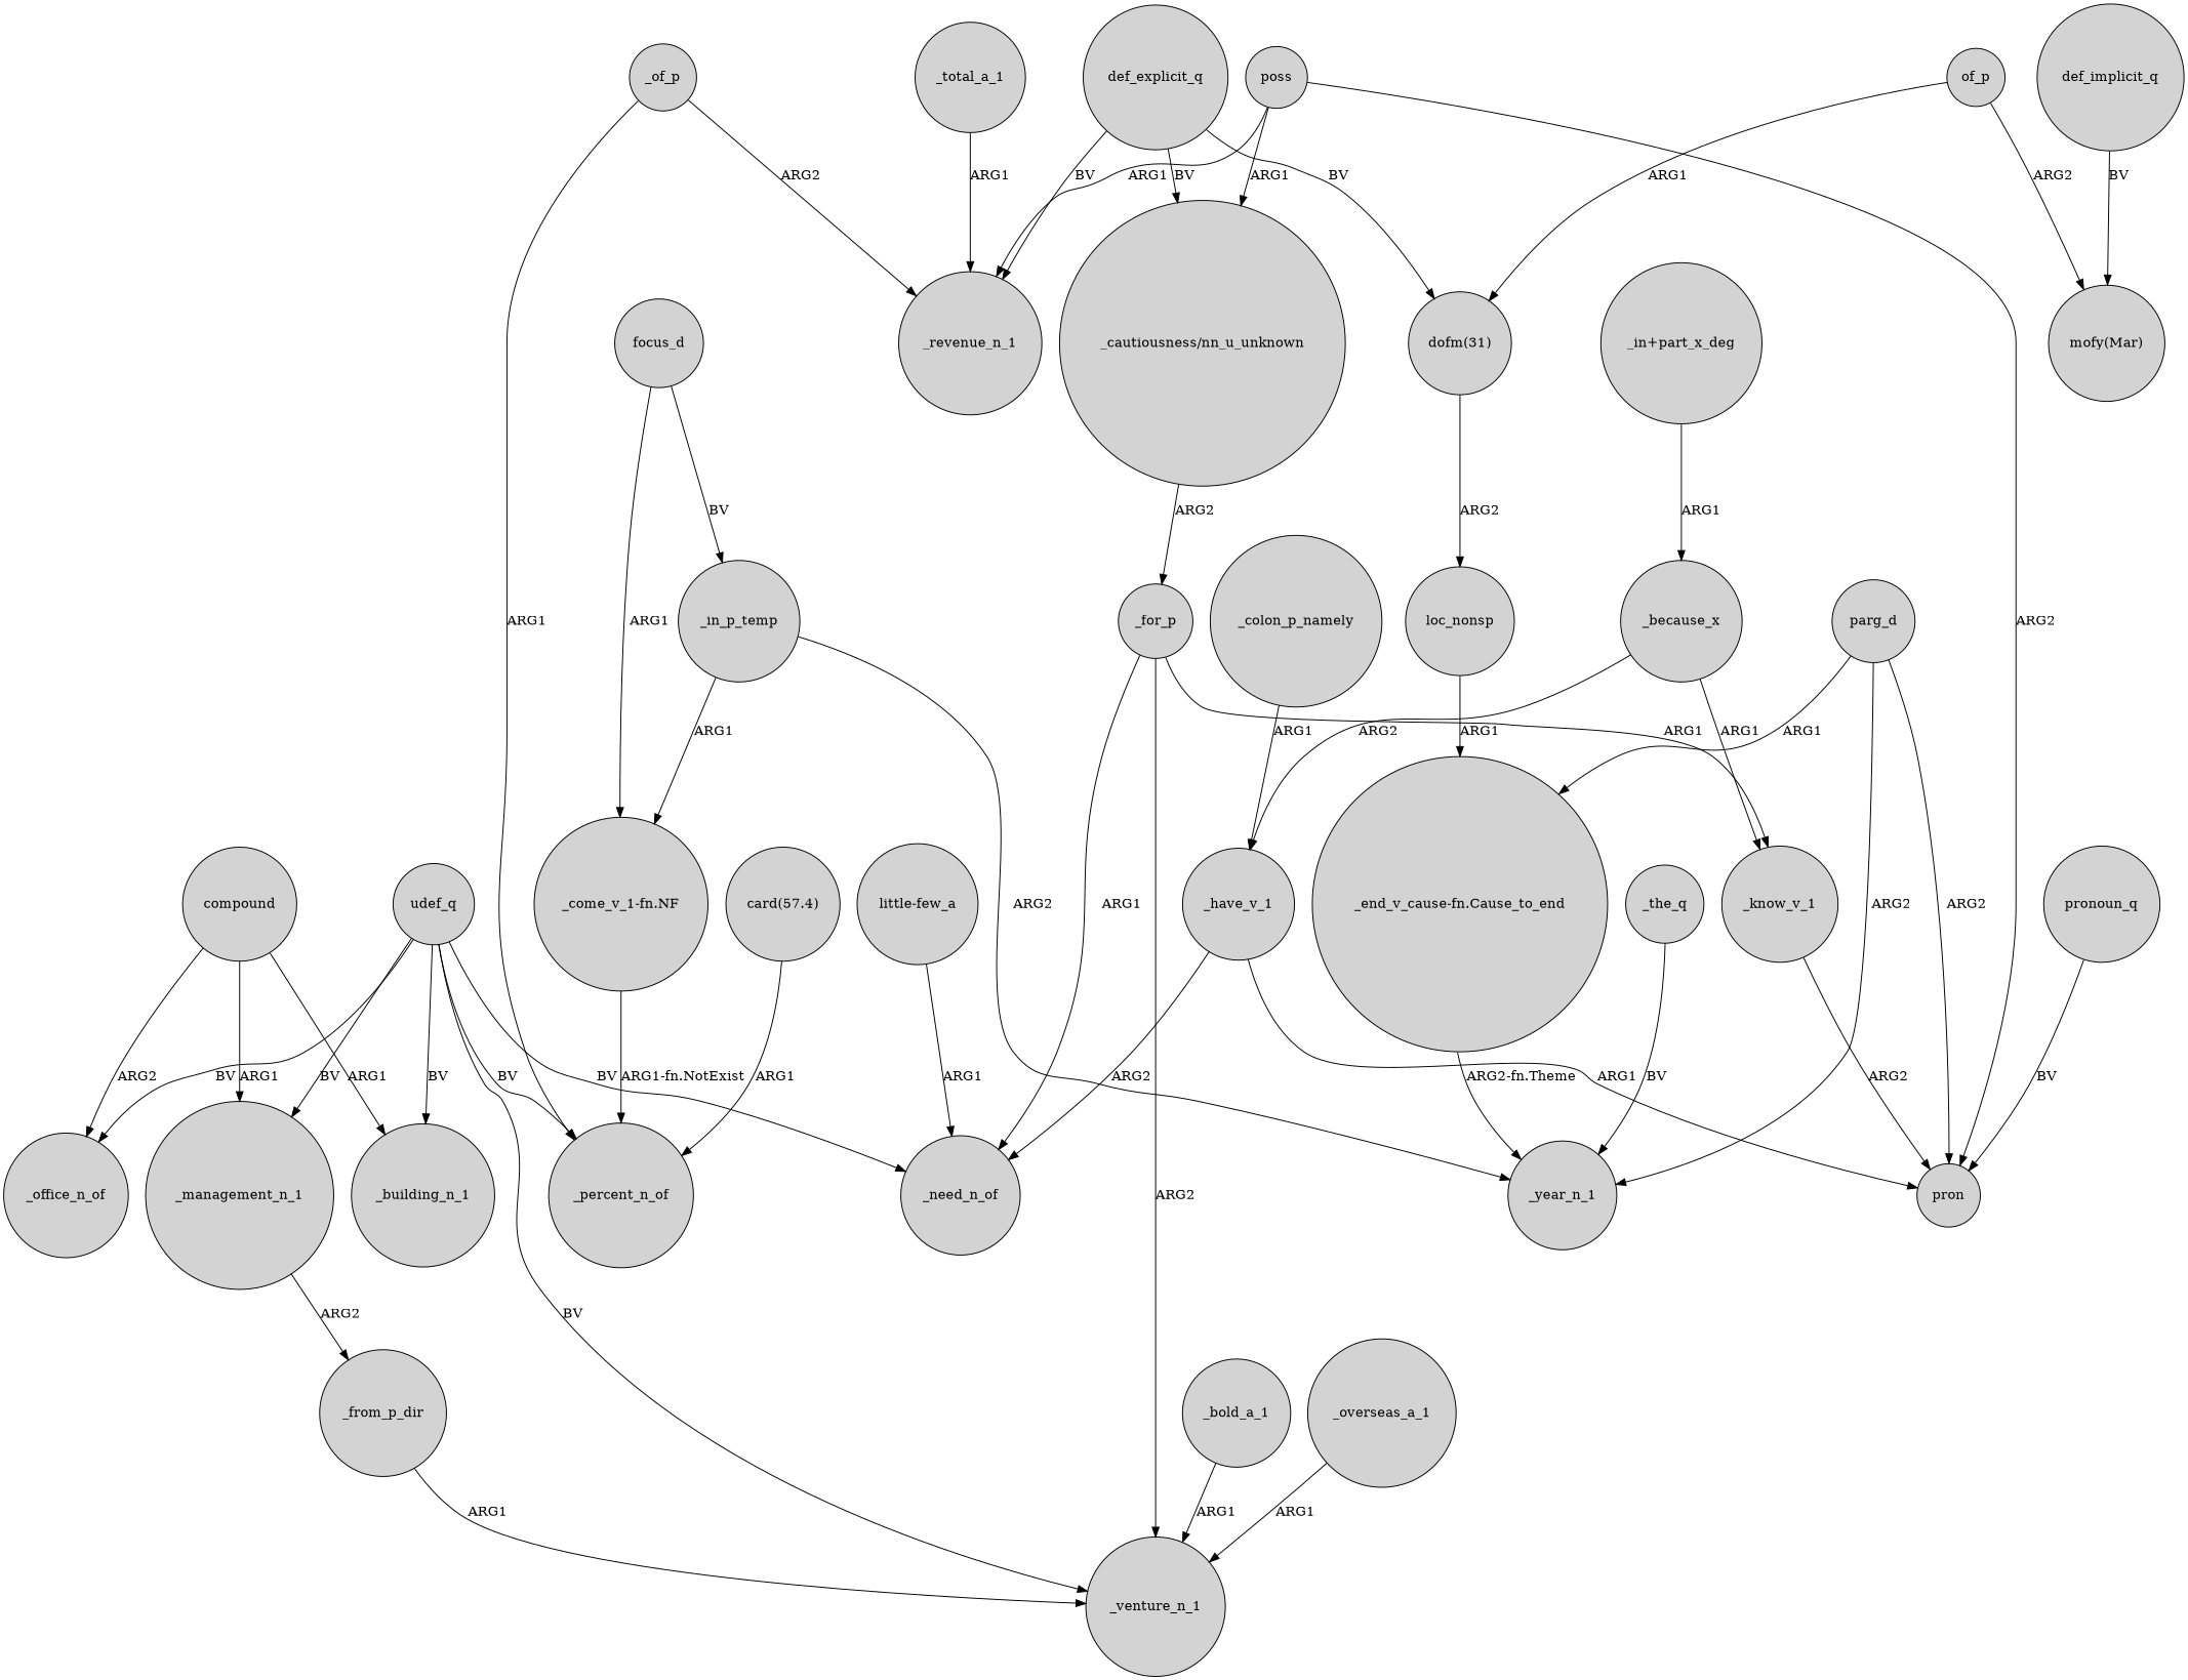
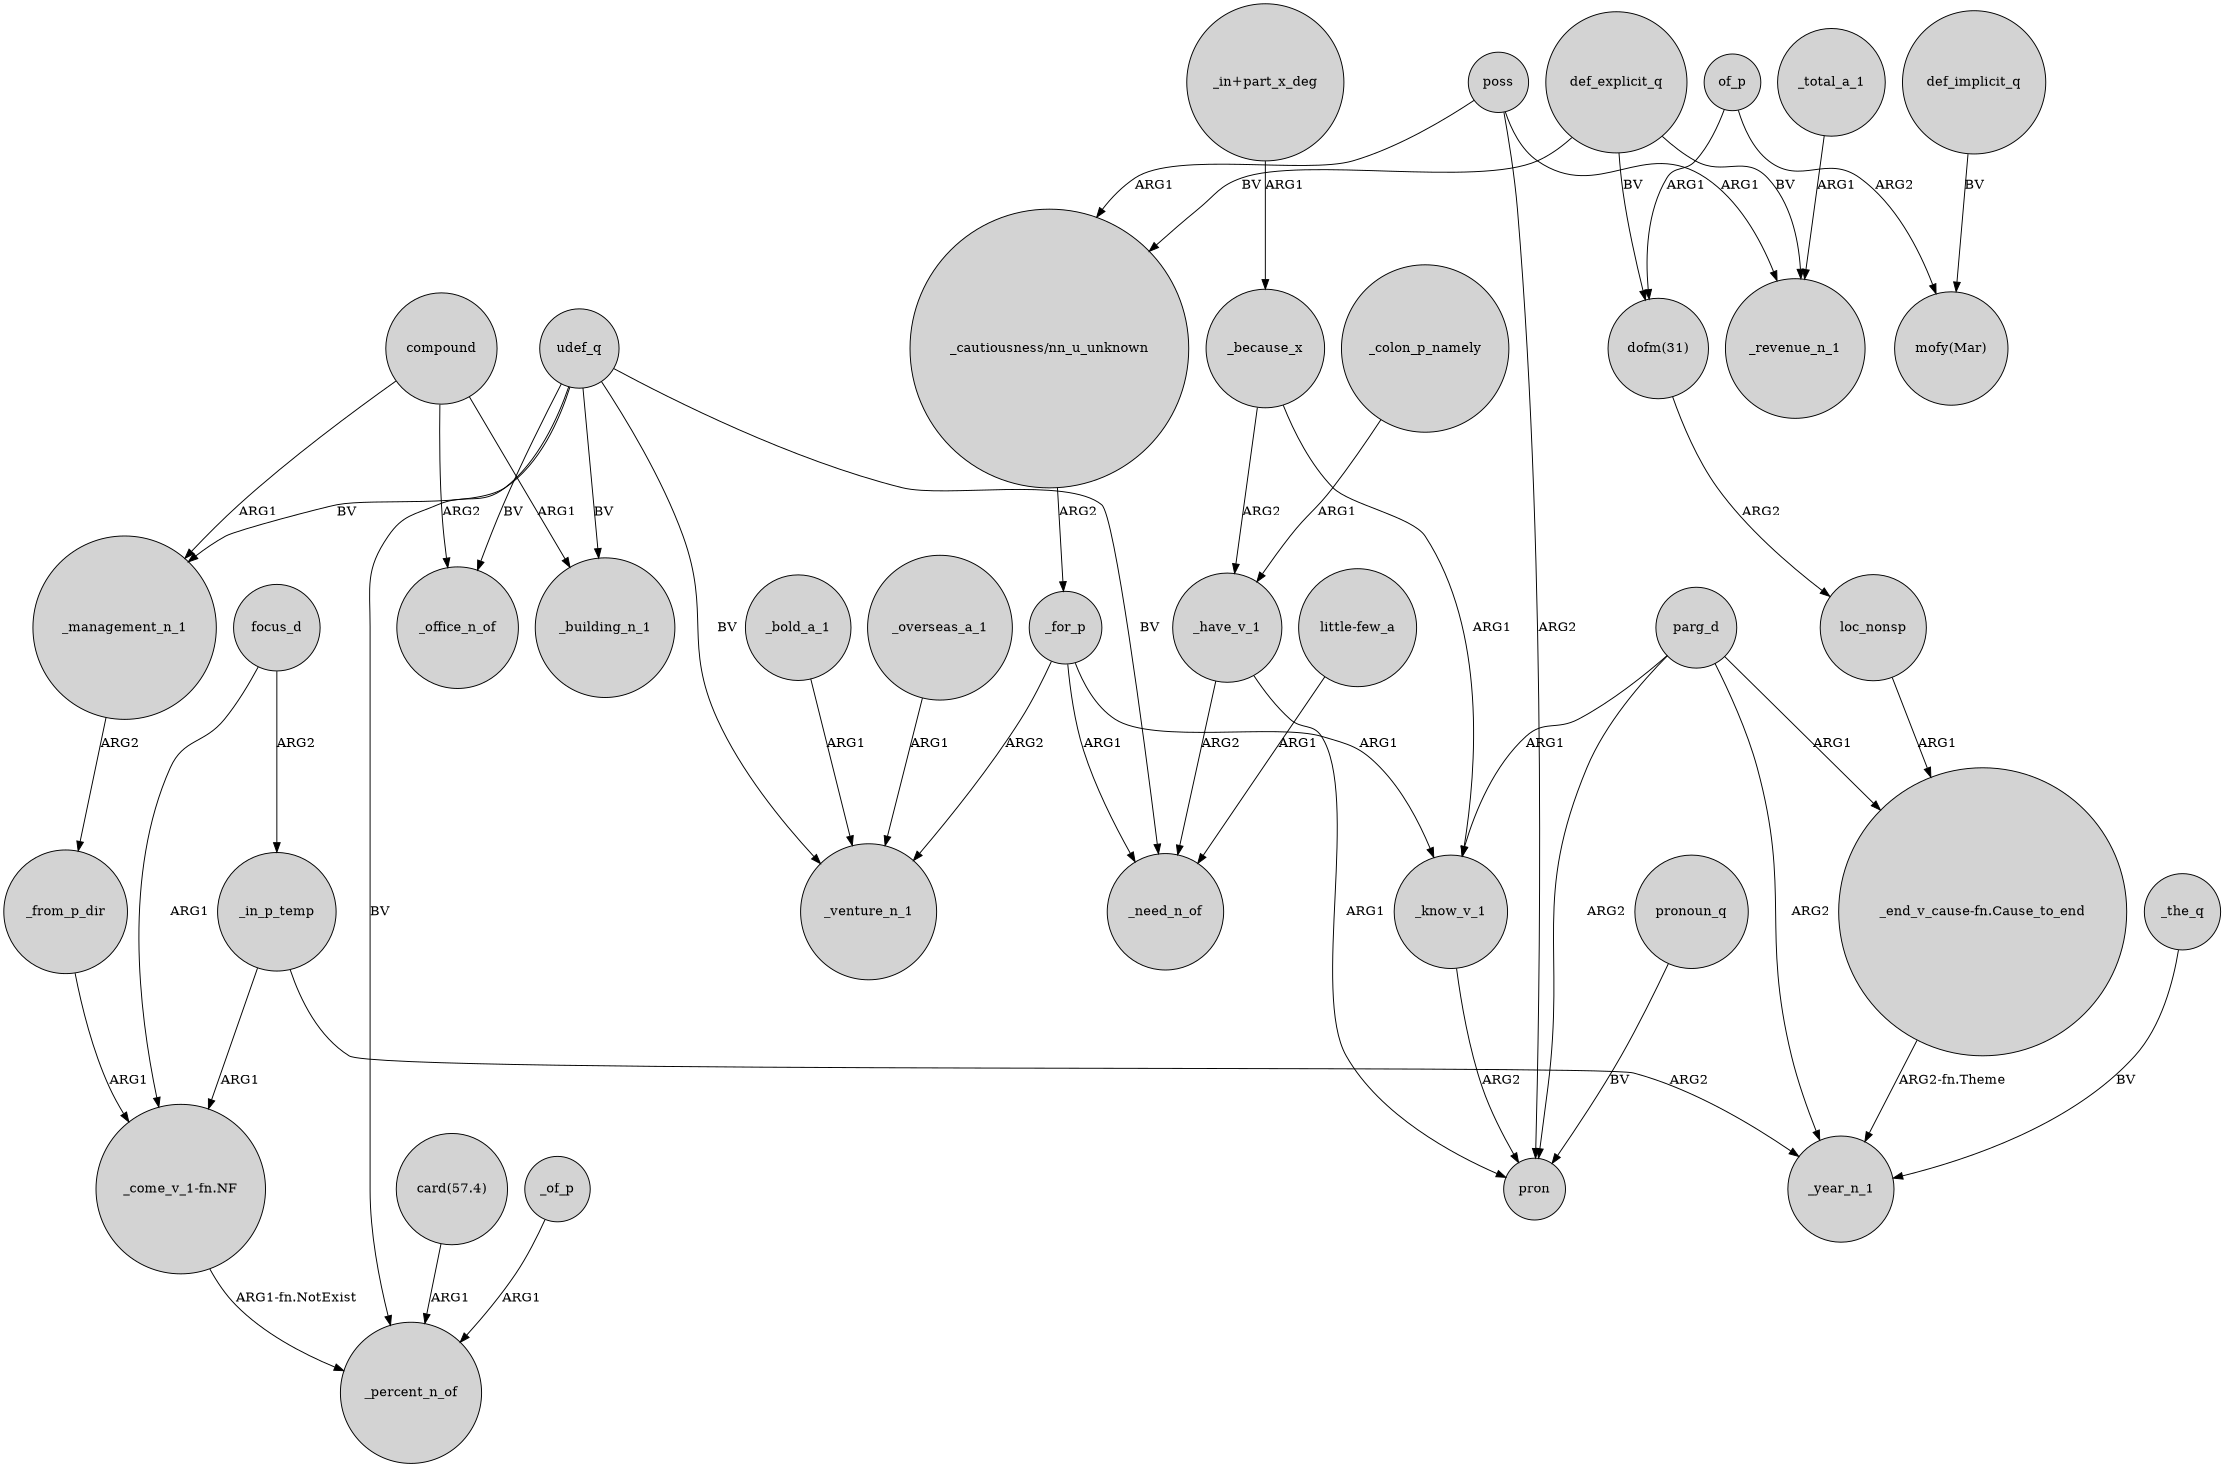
  digraph {
    node [shape=circle style=filled]
    _from_p_dir
    "_come_v_1-fn.NF"
    _management_n_1
    _percent_n_of
    udef_q
    _office_n_of
    _venture_n_1
    _building_n_1
    _need_n_of
    _because_x
    _have_v_1
    _know_v_1
    pron
    _for_p
    "_cautiousness/nn_u_unknown"
    focus_d
    _in_p_temp
    _year_n_1
    "card(57.4)"
    poss
    _revenue_n_1
    _colon_p_namely
    _bold_a_1
    _overseas_a_1
    parg_d
    "_end_v_cause-fn.Cause_to_end"
    "_in+part_x_deg"
    loc_nonsp
    "dofm(31)"
    def_explicit_q
    compound
    def_implicit_q
    "mofy(Mar)"
    of_p
    _of_p
    pronoun_q
    "little-few_a"
    _the_q
    _total_a_1
-   _from_p_dir -> _venture_n_1 [label=ARG1]
+   _from_p_dir -> "_come_v_1-fn.NF" [label=ARG1]
    "_come_v_1-fn.NF" -> _percent_n_of [label="ARG1-fn.NotExist"]
    _management_n_1 -> _from_p_dir [label=ARG2]
    udef_q -> _management_n_1 [label=BV]
    udef_q -> _percent_n_of [label=BV]
    udef_q -> _office_n_of [label=BV]
    udef_q -> _venture_n_1 [label=BV]
    udef_q -> _building_n_1 [label=BV]
    udef_q -> _need_n_of [label=BV]
    _because_x -> _have_v_1 [label=ARG2]
    _because_x -> _know_v_1 [label=ARG1]
    _have_v_1 -> _need_n_of [label=ARG2]
    _have_v_1 -> pron [label=ARG1]
    _know_v_1 -> pron [label=ARG2]
    _for_p -> _venture_n_1 [label=ARG2]
    _for_p -> _need_n_of [label=ARG1]
    _for_p -> _know_v_1 [label=ARG1]
    "_cautiousness/nn_u_unknown" -> _for_p [label=ARG2]
    focus_d -> "_come_v_1-fn.NF" [label=ARG1]
-   focus_d -> _in_p_temp [label=BV]
+   focus_d -> _in_p_temp [label=ARG2]
    _in_p_temp -> "_come_v_1-fn.NF" [label=ARG1]
    _in_p_temp -> _year_n_1 [label=ARG2]
    "card(57.4)" -> _percent_n_of [label=ARG1]
    poss -> pron [label=ARG2]
    poss -> "_cautiousness/nn_u_unknown" [label=ARG1]
    poss -> _revenue_n_1 [label=ARG1]
    _colon_p_namely -> _have_v_1 [label=ARG1]
    _bold_a_1 -> _venture_n_1 [label=ARG1]
    _overseas_a_1 -> _venture_n_1 [label=ARG1]
+   parg_d -> _know_v_1 [label=ARG1]
    parg_d -> pron [label=ARG2]
    parg_d -> _year_n_1 [label=ARG2]
    parg_d -> "_end_v_cause-fn.Cause_to_end" [label=ARG1]
    "_end_v_cause-fn.Cause_to_end" -> _year_n_1 [label="ARG2-fn.Theme"]
    "_in+part_x_deg" -> _because_x [label=ARG1]
    loc_nonsp -> "_end_v_cause-fn.Cause_to_end" [label=ARG1]
    "dofm(31)" -> loc_nonsp [label=ARG2]
    def_explicit_q -> "_cautiousness/nn_u_unknown" [label=BV]
    def_explicit_q -> _revenue_n_1 [label=BV]
    def_explicit_q -> "dofm(31)" [label=BV]
    compound -> _management_n_1 [label=ARG1]
    compound -> _office_n_of [label=ARG2]
    compound -> _building_n_1 [label=ARG1]
    def_implicit_q -> "mofy(Mar)" [label=BV]
    of_p -> "dofm(31)" [label=ARG1]
    of_p -> "mofy(Mar)" [label=ARG2]
    _of_p -> _percent_n_of [label=ARG1]
-   _of_p -> _revenue_n_1 [label=ARG2]
    pronoun_q -> pron [label=BV]
    "little-few_a" -> _need_n_of [label=ARG1]
    _the_q -> _year_n_1 [label=BV]
    _total_a_1 -> _revenue_n_1 [label=ARG1]
  }
